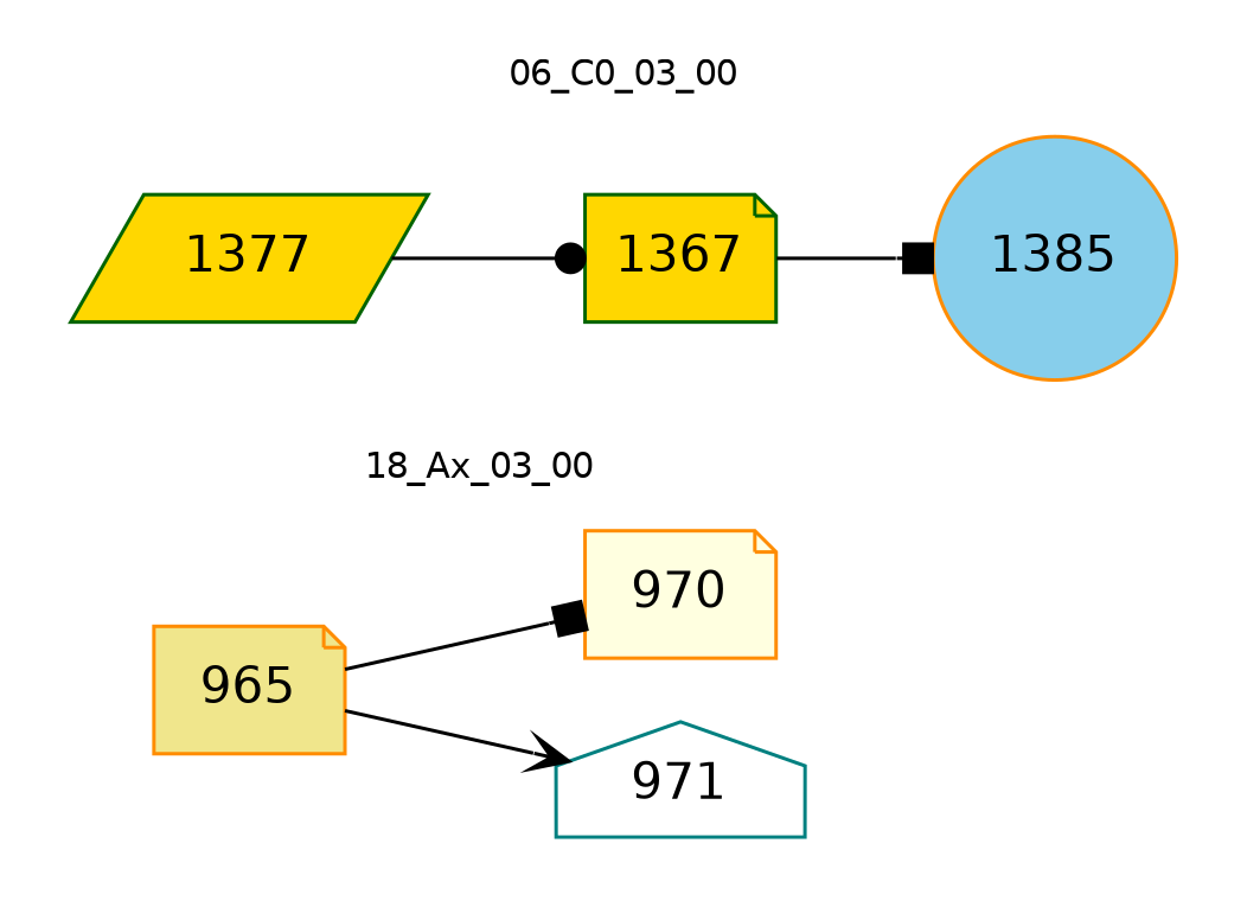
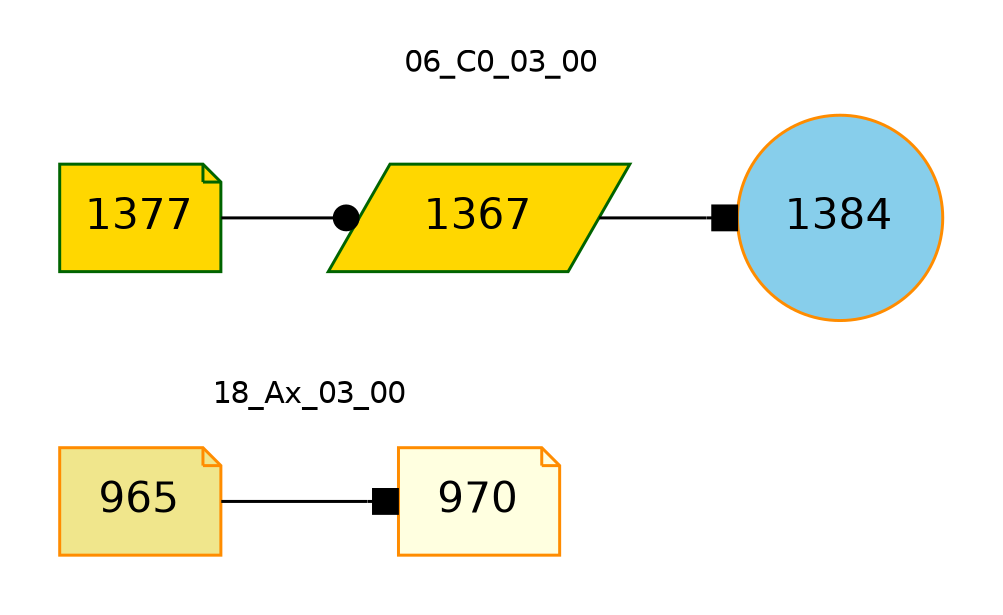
  digraph {
    fontname="DejaVu Sans"
    rankdir=LR
    node [color=darkorange fillcolor=gold fontname="DejaVu Sans" shape=note style=filled]
    edge [arrowhead=box color=black fontname="DejaVu Sans"]
    n1 [fillcolor=khaki label=965]
-   n2 [color=teal fillcolor=white label=971 shape=house]
    n3 [fillcolor=lightyellow label=970]
-   n4 [color=darkgreen label=1367]
-   n5 [color=darkgreen label=1377 shape=parallelogram]
-   n6 [fillcolor=skyblue label=1385 shape=circle]
+   n4 [color=darkgreen label=1367 shape=parallelogram]
+   n5 [color=darkgreen label=1377]
+   n6 [fillcolor=skyblue label=1384 shape=circle]
    subgraph cluster_1 {
      color=white
      fontsize=10
      label="18_Ax_03_00"
      n1
-     n2
      n3
    }
    subgraph cluster_2 {
      color=white
      fontsize=10
      label="06_C0_03_00"
      n4
      n5
      n6
    }
-   n1 -> n2 [arrowhead=vee]
    n1 -> n3
    n4 -> n6
    n5 -> n4 [arrowhead=dot]
  }
